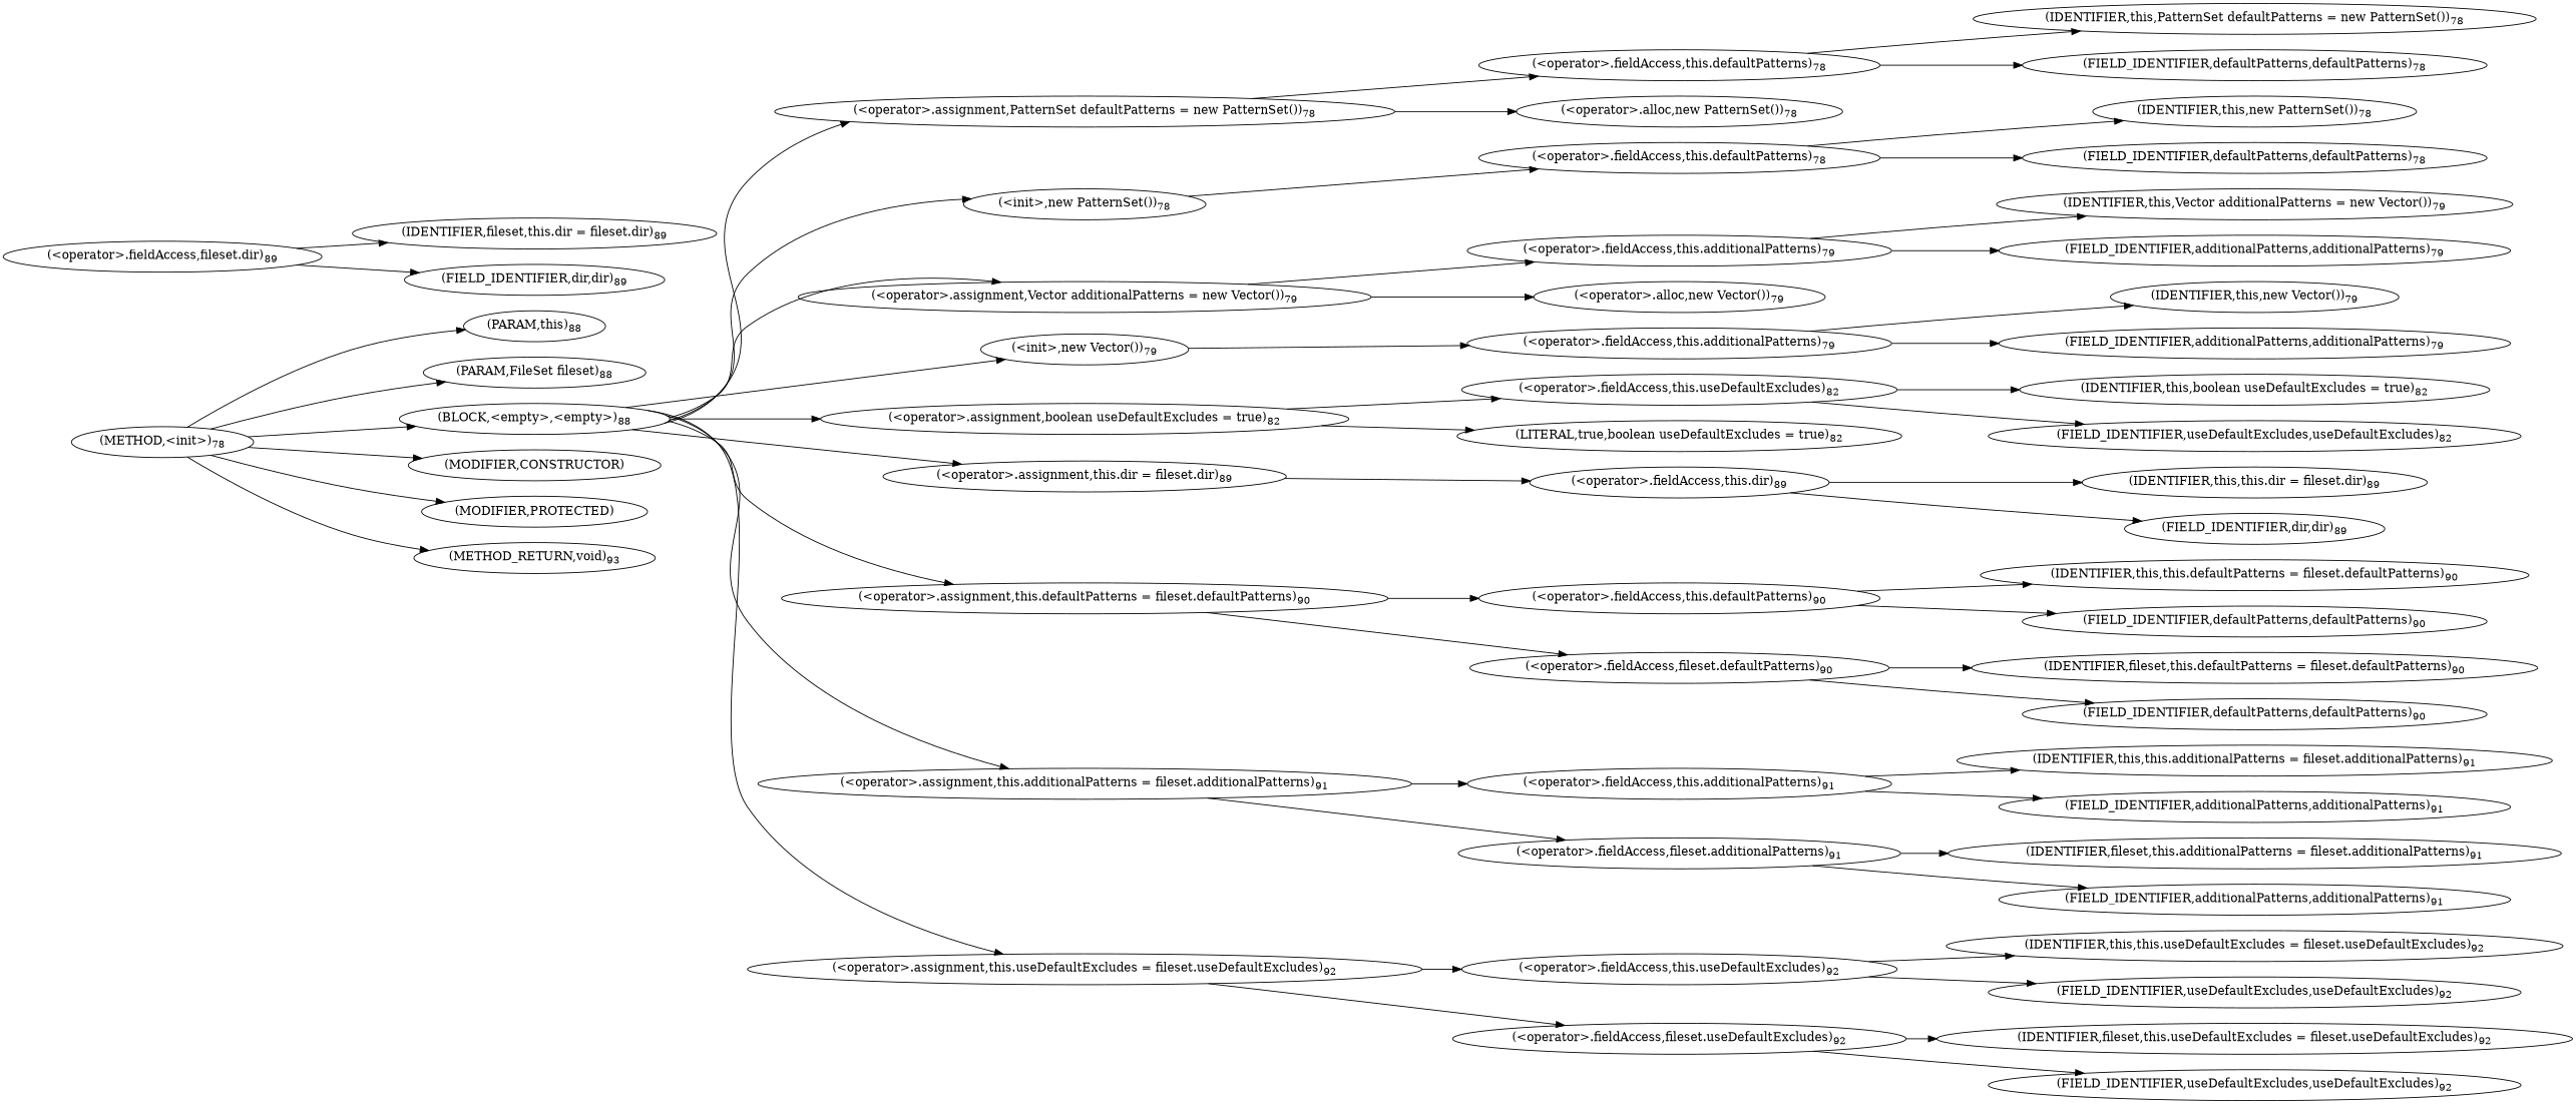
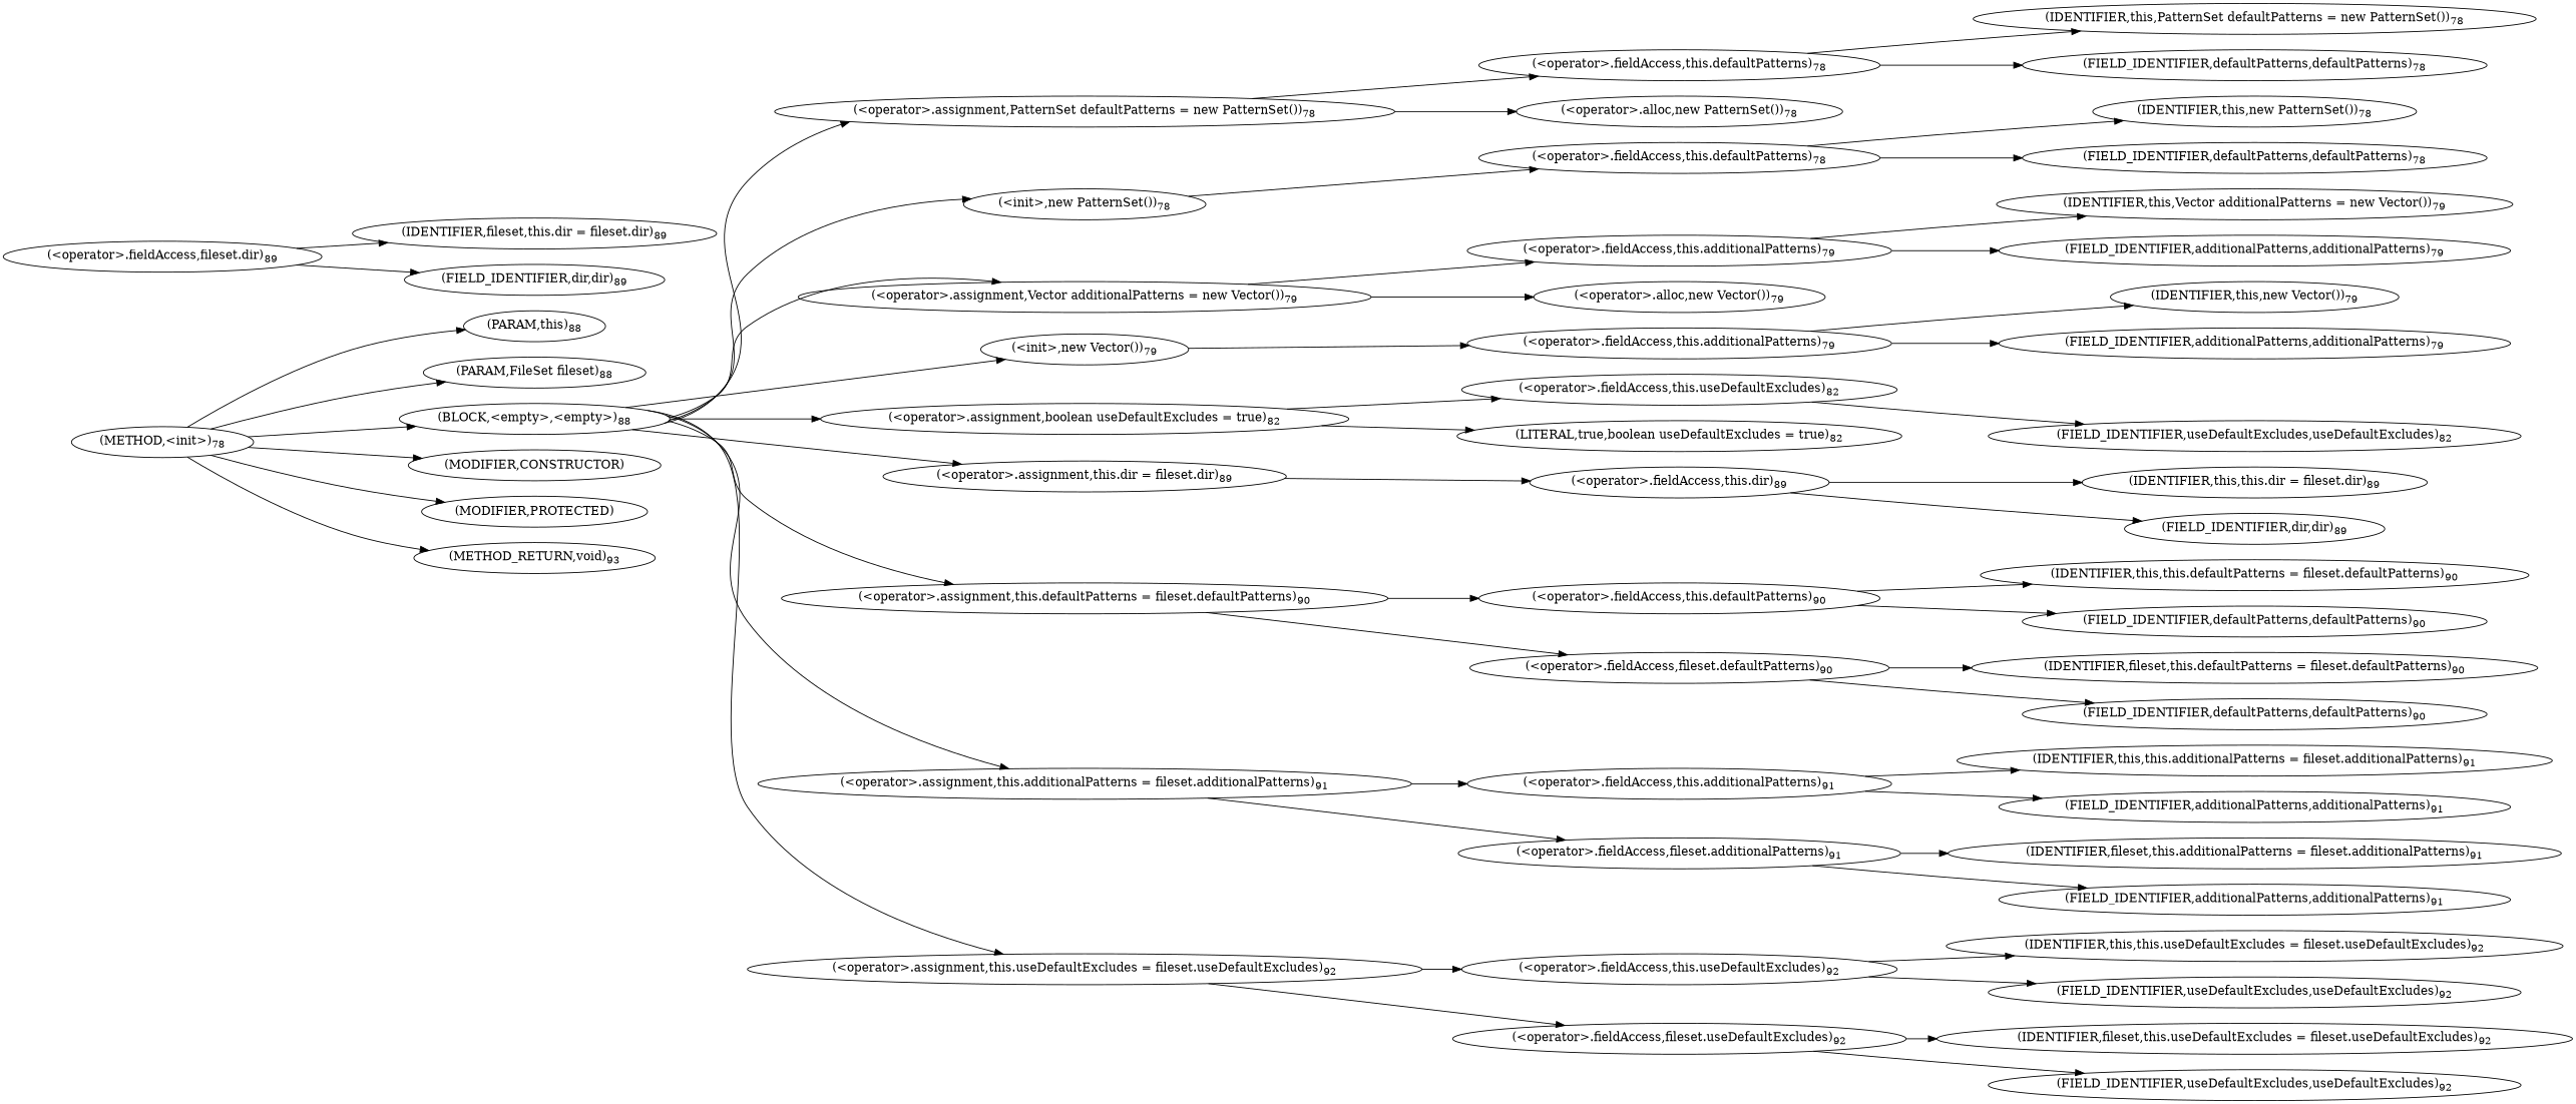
  digraph {
    rankdir=LR
    n1 [label=<(METHOD,&lt;init&gt;)<SUB>78</SUB>>]
    n2 [label=<(PARAM,this)<SUB>88</SUB>>]
    n3 [label=<(PARAM,FileSet fileset)<SUB>88</SUB>>]
    n4 [label=<(BLOCK,&lt;empty&gt;,&lt;empty&gt;)<SUB>88</SUB>>]
    n5 [label=<(MODIFIER,CONSTRUCTOR)>]
    n6 [label=<(MODIFIER,PROTECTED)>]
    n7 [label=<(METHOD_RETURN,void)<SUB>93</SUB>>]
    n8 [label=<(&lt;operator&gt;.assignment,PatternSet defaultPatterns = new PatternSet())<SUB>78</SUB>>]
    n9 [label=<(&lt;init&gt;,new PatternSet())<SUB>78</SUB>>]
    n10 [label=<(&lt;operator&gt;.assignment,Vector additionalPatterns = new Vector())<SUB>79</SUB>>]
    n11 [label=<(&lt;init&gt;,new Vector())<SUB>79</SUB>>]
    n12 [label=<(&lt;operator&gt;.assignment,boolean useDefaultExcludes = true)<SUB>82</SUB>>]
    n13 [label=<(&lt;operator&gt;.assignment,this.dir = fileset.dir)<SUB>89</SUB>>]
    n14 [label=<(&lt;operator&gt;.assignment,this.defaultPatterns = fileset.defaultPatterns)<SUB>90</SUB>>]
    n15 [label=<(&lt;operator&gt;.assignment,this.additionalPatterns = fileset.additionalPatterns)<SUB>91</SUB>>]
    n16 [label=<(&lt;operator&gt;.assignment,this.useDefaultExcludes = fileset.useDefaultExcludes)<SUB>92</SUB>>]
    n17 [label=<(&lt;operator&gt;.fieldAccess,this.defaultPatterns)<SUB>78</SUB>>]
    n18 [label=<(&lt;operator&gt;.alloc,new PatternSet())<SUB>78</SUB>>]
    n19 [label=<(&lt;operator&gt;.fieldAccess,this.defaultPatterns)<SUB>78</SUB>>]
    n20 [label=<(&lt;operator&gt;.fieldAccess,this.additionalPatterns)<SUB>79</SUB>>]
    n21 [label=<(&lt;operator&gt;.alloc,new Vector())<SUB>79</SUB>>]
    n22 [label=<(&lt;operator&gt;.fieldAccess,this.additionalPatterns)<SUB>79</SUB>>]
    n23 [label=<(&lt;operator&gt;.fieldAccess,this.useDefaultExcludes)<SUB>82</SUB>>]
    n24 [label=<(LITERAL,true,boolean useDefaultExcludes = true)<SUB>82</SUB>>]
    n25 [label=<(&lt;operator&gt;.fieldAccess,this.dir)<SUB>89</SUB>>]
    n26 [label=<(&lt;operator&gt;.fieldAccess,this.defaultPatterns)<SUB>90</SUB>>]
    n27 [label=<(&lt;operator&gt;.fieldAccess,fileset.defaultPatterns)<SUB>90</SUB>>]
    n28 [label=<(&lt;operator&gt;.fieldAccess,this.additionalPatterns)<SUB>91</SUB>>]
    n29 [label=<(&lt;operator&gt;.fieldAccess,fileset.additionalPatterns)<SUB>91</SUB>>]
    n30 [label=<(&lt;operator&gt;.fieldAccess,this.useDefaultExcludes)<SUB>92</SUB>>]
    n31 [label=<(&lt;operator&gt;.fieldAccess,fileset.useDefaultExcludes)<SUB>92</SUB>>]
    n32 [label=<(IDENTIFIER,this,PatternSet defaultPatterns = new PatternSet())<SUB>78</SUB>>]
    n33 [label=<(FIELD_IDENTIFIER,defaultPatterns,defaultPatterns)<SUB>78</SUB>>]
    n34 [label=<(IDENTIFIER,this,new PatternSet())<SUB>78</SUB>>]
    n35 [label=<(FIELD_IDENTIFIER,defaultPatterns,defaultPatterns)<SUB>78</SUB>>]
    n36 [label=<(IDENTIFIER,this,Vector additionalPatterns = new Vector())<SUB>79</SUB>>]
    n37 [label=<(FIELD_IDENTIFIER,additionalPatterns,additionalPatterns)<SUB>79</SUB>>]
    n38 [label=<(IDENTIFIER,this,new Vector())<SUB>79</SUB>>]
    n39 [label=<(FIELD_IDENTIFIER,additionalPatterns,additionalPatterns)<SUB>79</SUB>>]
-   n40 [label=<(IDENTIFIER,this,boolean useDefaultExcludes = true)<SUB>82</SUB>>]
    n41 [label=<(FIELD_IDENTIFIER,useDefaultExcludes,useDefaultExcludes)<SUB>82</SUB>>]
    n42 [label=<(IDENTIFIER,this,this.dir = fileset.dir)<SUB>89</SUB>>]
    n43 [label=<(FIELD_IDENTIFIER,dir,dir)<SUB>89</SUB>>]
    n44 [label=<(&lt;operator&gt;.fieldAccess,fileset.dir)<SUB>89</SUB>>]
    n45 [label=<(IDENTIFIER,fileset,this.dir = fileset.dir)<SUB>89</SUB>>]
    n46 [label=<(FIELD_IDENTIFIER,dir,dir)<SUB>89</SUB>>]
    n47 [label=<(IDENTIFIER,this,this.defaultPatterns = fileset.defaultPatterns)<SUB>90</SUB>>]
    n48 [label=<(FIELD_IDENTIFIER,defaultPatterns,defaultPatterns)<SUB>90</SUB>>]
    n49 [label=<(IDENTIFIER,fileset,this.defaultPatterns = fileset.defaultPatterns)<SUB>90</SUB>>]
    n50 [label=<(FIELD_IDENTIFIER,defaultPatterns,defaultPatterns)<SUB>90</SUB>>]
    n51 [label=<(IDENTIFIER,this,this.additionalPatterns = fileset.additionalPatterns)<SUB>91</SUB>>]
    n52 [label=<(FIELD_IDENTIFIER,additionalPatterns,additionalPatterns)<SUB>91</SUB>>]
    n53 [label=<(IDENTIFIER,fileset,this.additionalPatterns = fileset.additionalPatterns)<SUB>91</SUB>>]
    n54 [label=<(FIELD_IDENTIFIER,additionalPatterns,additionalPatterns)<SUB>91</SUB>>]
    n55 [label=<(IDENTIFIER,this,this.useDefaultExcludes = fileset.useDefaultExcludes)<SUB>92</SUB>>]
    n56 [label=<(FIELD_IDENTIFIER,useDefaultExcludes,useDefaultExcludes)<SUB>92</SUB>>]
    n57 [label=<(IDENTIFIER,fileset,this.useDefaultExcludes = fileset.useDefaultExcludes)<SUB>92</SUB>>]
    n58 [label=<(FIELD_IDENTIFIER,useDefaultExcludes,useDefaultExcludes)<SUB>92</SUB>>]
    n1 -> n2
    n1 -> n3
    n1 -> n4
    n1 -> n5
    n1 -> n6
    n1 -> n7
    n4 -> n8
    n4 -> n9
    n4 -> n10
    n4 -> n11
    n4 -> n12
    n4 -> n13
    n4 -> n14
    n4 -> n15
    n4 -> n16
    n8 -> n17
    n8 -> n18
    n9 -> n19
    n10 -> n20
    n10 -> n21
    n11 -> n22
    n12 -> n23
    n12 -> n24
    n13 -> n25
    n14 -> n26
    n14 -> n27
    n15 -> n28
    n15 -> n29
    n16 -> n30
    n16 -> n31
    n17 -> n32
    n17 -> n33
    n19 -> n34
    n19 -> n35
    n20 -> n36
    n20 -> n37
    n22 -> n38
    n22 -> n39
-   n23 -> n40
    n23 -> n41
    n25 -> n42
    n25 -> n43
    n26 -> n47
    n26 -> n48
    n27 -> n49
    n27 -> n50
    n28 -> n51
    n28 -> n52
    n29 -> n53
    n29 -> n54
    n30 -> n55
    n30 -> n56
    n31 -> n57
    n31 -> n58
    n44 -> n45
    n44 -> n46
  }
